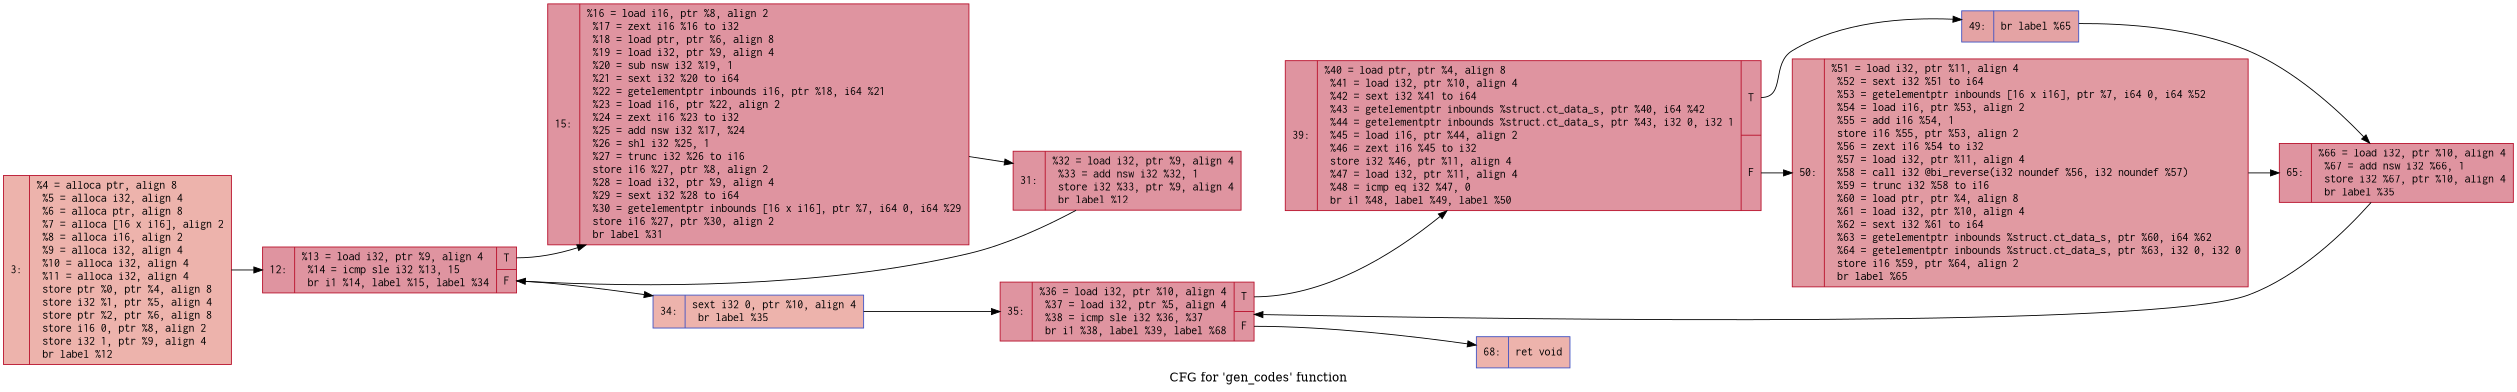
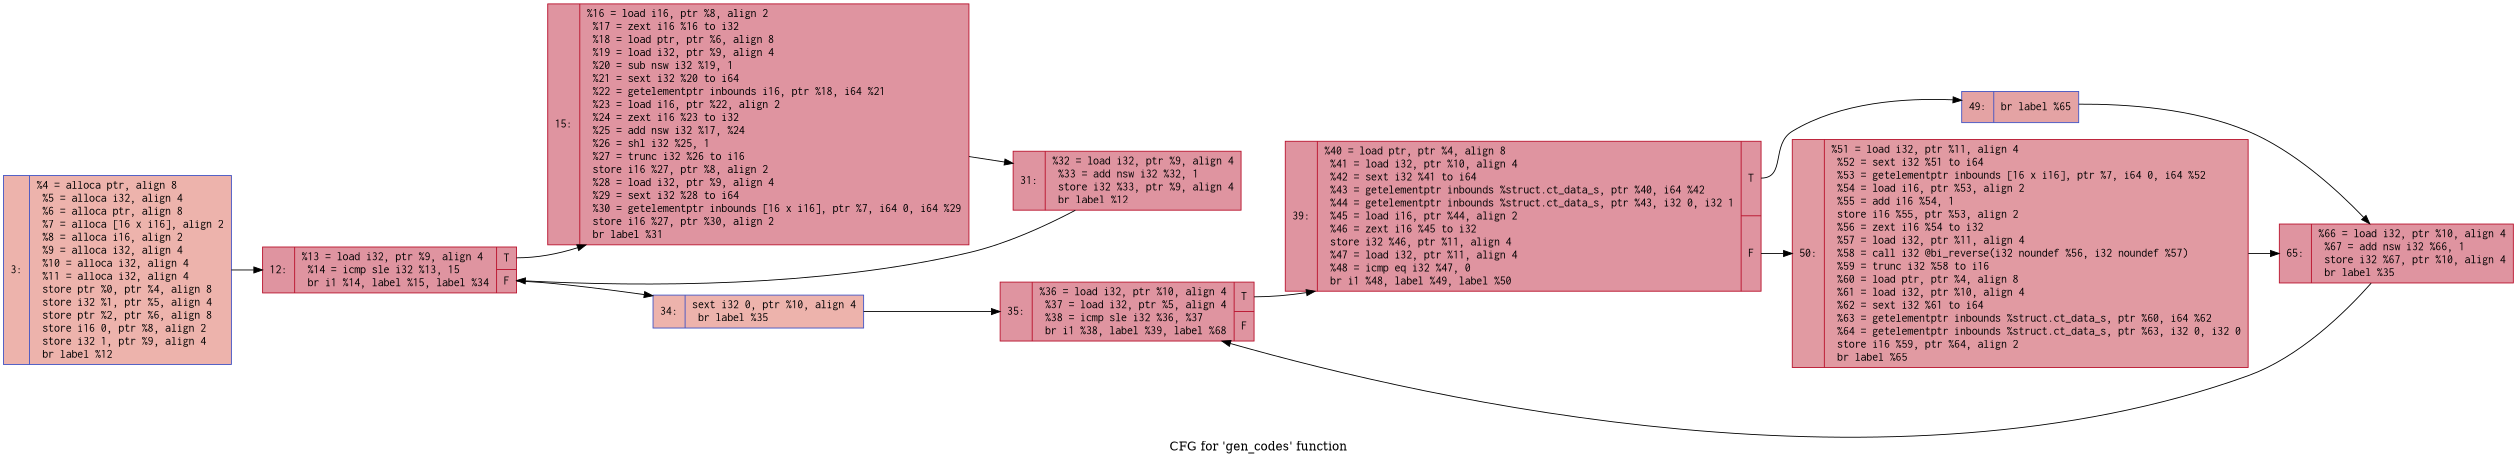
  digraph {
    label="CFG for 'gen_codes' function"
    rankdir=LR
    node [color="#b70d28ff" fillcolor="#b70d2870" fontname=Courier shape=record style=filled]
-   n1 [fillcolor="#d6524470" label="{3:\l|  %4 = alloca ptr, align 8\l  %5 = alloca i32, align 4\l  %6 = alloca ptr, align 8\l  %7 = alloca [16 x i16], align 2\l  %8 = alloca i16, align 2\l  %9 = alloca i32, align 4\l  %10 = alloca i32, align 4\l  %11 = alloca i32, align 4\l  store ptr %0, ptr %4, align 8\l  store i32 %1, ptr %5, align 4\l  store ptr %2, ptr %6, align 8\l  store i16 0, ptr %8, align 2\l  store i32 1, ptr %9, align 4\l  br label %12\l}"]
+   n1 [color="#3d50c3ff" fillcolor="#d6524470" label="{3:\l|  %4 = alloca ptr, align 8\l  %5 = alloca i32, align 4\l  %6 = alloca ptr, align 8\l  %7 = alloca [16 x i16], align 2\l  %8 = alloca i16, align 2\l  %9 = alloca i32, align 4\l  %10 = alloca i32, align 4\l  %11 = alloca i32, align 4\l  store ptr %0, ptr %4, align 8\l  store i32 %1, ptr %5, align 4\l  store ptr %2, ptr %6, align 8\l  store i16 0, ptr %8, align 2\l  store i32 1, ptr %9, align 4\l  br label %12\l}"]
    n2 [label="{12:\l|  %13 = load i32, ptr %9, align 4\l  %14 = icmp sle i32 %13, 15\l  br i1 %14, label %15, label %34\l|{<s0>T|<s1>F}}"]
    n3 [label="{15:\l|  %16 = load i16, ptr %8, align 2\l  %17 = zext i16 %16 to i32\l  %18 = load ptr, ptr %6, align 8\l  %19 = load i32, ptr %9, align 4\l  %20 = sub nsw i32 %19, 1\l  %21 = sext i32 %20 to i64\l  %22 = getelementptr inbounds i16, ptr %18, i64 %21\l  %23 = load i16, ptr %22, align 2\l  %24 = zext i16 %23 to i32\l  %25 = add nsw i32 %17, %24\l  %26 = shl i32 %25, 1\l  %27 = trunc i32 %26 to i16\l  store i16 %27, ptr %8, align 2\l  %28 = load i32, ptr %9, align 4\l  %29 = sext i32 %28 to i64\l  %30 = getelementptr inbounds [16 x i16], ptr %7, i64 0, i64 %29\l  store i16 %27, ptr %30, align 2\l  br label %31\l}"]
    n4 [color="#3d50c3ff" fillcolor="#d6524470" label="{34:\l|  sext i32 0, ptr %10, align 4\l  br label %35\l}"]
    n5 [label="{31:\l|  %32 = load i32, ptr %9, align 4\l  %33 = add nsw i32 %32, 1\l  store i32 %33, ptr %9, align 4\l  br label %12\l}"]
    n6 [label="{35:\l|  %36 = load i32, ptr %10, align 4\l  %37 = load i32, ptr %5, align 4\l  %38 = icmp sle i32 %36, %37\l  br i1 %38, label %39, label %68\l|{<s0>T|<s1>F}}"]
    n7 [label="{39:\l|  %40 = load ptr, ptr %4, align 8\l  %41 = load i32, ptr %10, align 4\l  %42 = sext i32 %41 to i64\l  %43 = getelementptr inbounds %struct.ct_data_s, ptr %40, i64 %42\l  %44 = getelementptr inbounds %struct.ct_data_s, ptr %43, i32 0, i32 1\l  %45 = load i16, ptr %44, align 2\l  %46 = zext i16 %45 to i32\l  store i32 %46, ptr %11, align 4\l  %47 = load i32, ptr %11, align 4\l  %48 = icmp eq i32 %47, 0\l  br i1 %48, label %49, label %50\l|{<s0>T|<s1>F}}"]
-   n8 [color="#3d50c3ff" fillcolor="#d6524470" label="{68:\l|  ret void\l}"]
    n9 [color="#3d50c3ff" fillcolor="#c32e3170" label="{49:\l|  br label %65\l}"]
    n10 [fillcolor="#bb1b2c70" label="{50:\l|  %51 = load i32, ptr %11, align 4\l  %52 = sext i32 %51 to i64\l  %53 = getelementptr inbounds [16 x i16], ptr %7, i64 0, i64 %52\l  %54 = load i16, ptr %53, align 2\l  %55 = add i16 %54, 1\l  store i16 %55, ptr %53, align 2\l  %56 = zext i16 %54 to i32\l  %57 = load i32, ptr %11, align 4\l  %58 = call i32 @bi_reverse(i32 noundef %56, i32 noundef %57)\l  %59 = trunc i32 %58 to i16\l  %60 = load ptr, ptr %4, align 8\l  %61 = load i32, ptr %10, align 4\l  %62 = sext i32 %61 to i64\l  %63 = getelementptr inbounds %struct.ct_data_s, ptr %60, i64 %62\l  %64 = getelementptr inbounds %struct.ct_data_s, ptr %63, i32 0, i32 0\l  store i16 %59, ptr %64, align 2\l  br label %65\l}"]
    n11 [label="{65:\l|  %66 = load i32, ptr %10, align 4\l  %67 = add nsw i32 %66, 1\l  store i32 %67, ptr %10, align 4\l  br label %35\l}"]
    n1 -> n2
    n2 -> n3 [tailport=s0]
    n2 -> n4 [tailport=s1]
    n3 -> n5
    n4 -> n6
    n5 -> n2
    n6 -> n7 [tailport=s0]
-   n6 -> n8 [tailport=s1]
    n7 -> n9 [tailport=s0]
    n7 -> n10 [tailport=s1]
    n9 -> n11
    n10 -> n11
    n11 -> n6
  }
